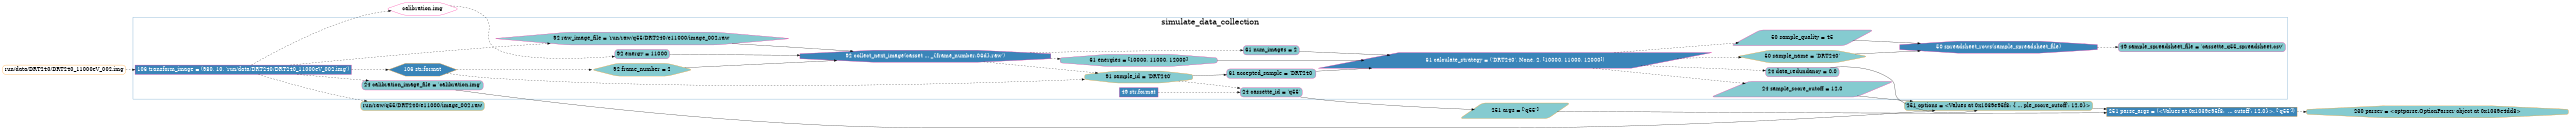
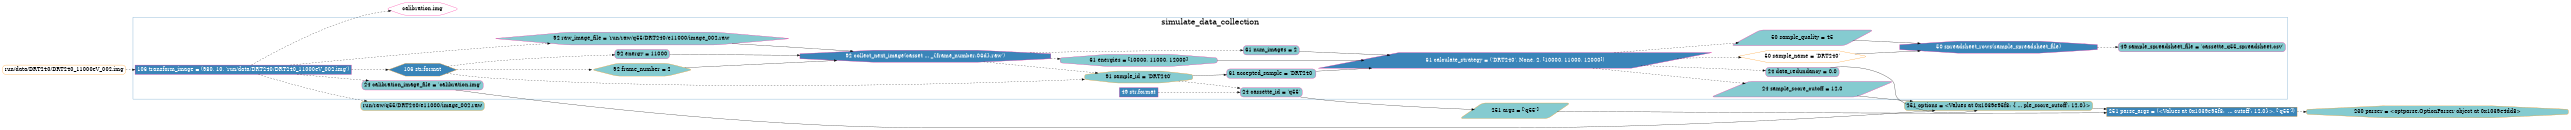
  digraph {
    rankdir=LR
    node [color=deeppink fillcolor="#85CBD0" fontcolor=black fontsize=20 shape=box style="rounded,filled"]
    edge [style=dashed]
    n1 [label="24 cassette_id = 'q55'"]
    n2 [label="24 sample_score_cutoff = 12.0" shape=parallelogram]
    n3 [label="24 data_redundancy = 0.0"]
    n4 [label="24 calibration_image_file = 'calibration.img'"]
    n5 [fillcolor="#3A85B9" fontcolor=white label="49 str.format" style=filled]
    n6 [label="49 sample_spreadsheet_file = 'cassette_q55_spreadsheet.csv'"]
    n7 [fillcolor="#3A85B9" fontcolor=white label="50 spreadsheet_rows(sample_spreadsheet_file)" shape=octagon style=filled]
-   n8 [color=darkorange label="50 sample_name = 'DRT240'" shape=hexagon]
+   n8 [color=darkorange fillcolor=white label="50 sample_name = 'DRT240'" shape=hexagon]
    n9 [label="50 sample_quality = 45" shape=parallelogram]
    n10 [fillcolor="#3A85B9" fontcolor=white label="61 calculate_strategy = ('DRT240', None, 2, [10000, 11000, 12000])" shape=parallelogram style=filled]
    n11 [label="61 num_images = 2"]
    n12 [label="61 accepted_sample = 'DRT240'"]
    n13 [label="61 energies = [10000, 11000, 12000]" shape=octagon]
    n14 [color=darkorange label="91 sample_id = 'DRT240'" shape=octagon]
    n15 [fillcolor="#3A85B9" fontcolor=white label="92 collect_next_image(casset ... _{frame_number:03d}.raw')" shape=octagon style=filled]
    n16 [label="92 energy = 11000"]
    n17 [color=darkorange label="92 frame_number = 2" shape=hexagon]
    n18 [label="92 raw_image_file = 'run/raw/q55/DRT240/e11000/image_002.raw'" shape=hexagon]
    n19 [color=darkorange fillcolor="#3A85B9" fontcolor=white label="106 str.format" shape=hexagon style=filled]
    n20 [fillcolor="#3A85B9" fontcolor=white label="106 transform_image = (980, 10, 'run/data/DRT240/DRT240_11000eV_002.img')" style=filled]
    n21 [color=darkorange label="251 args = ['q55']" shape=parallelogram]
    n22 [color=darkorange label="251 options = <Values at 0x1039e95f8: { ... ple_score_cutoff': 12.0}>"]
    n23 [fillcolor=white label="calibration.img" shape=hexagon]
    n24 [color=darkorange label="run/raw/q55/DRT240/e11000/image_002.raw"]
    n25 [color=darkorange label="230 parser = <optparse.OptionParser object at 0x1039e4dd8>" shape=octagon]
    n26 [color=darkorange fillcolor="#3A85B9" fontcolor=white label="251 parse_args = (<Values at 0x1039e95f8:  ... cutoff': 12.0}>, ['q55'])" style=filled]
    n27 [color=darkorange fillcolor=white label="run/data/DRT240/DRT240_11000eV_002.img"]
    subgraph cluster_1 {
      color="#3A85B9"
      fontsize=30
      label="module.__build_class__"
    }
    subgraph cluster_2 {
      color="#3A85B9"
      fontsize=30
      label="module.__build_class__"
    }
    subgraph cluster_3 {
      color="#3A85B9"
      fontsize=30
      label=simulate_data_collection
      n1
      n2
      n3
      n4
      n5
      n6
      n7
      n8
      n9
      n10
      n11
      n12
      n13
      n14
      n15
      n16
      n17
      n18
      n19
      n20
    }
    n1 -> n21 [style=""]
    n2 -> n22 [style=""]
    n3 -> n22 [style=""]
    n4 -> n22 [style=""]
    n5 -> n1
    n7 -> n6
    n8 -> n7 [style=""]
    n9 -> n7 [style=""]
    n10 -> n2
    n10 -> n3
    n10 -> n8
    n10 -> n9
    n11 -> n10 [style=""]
    n12 -> n10 [style=""]
    n13 -> n10 [style=""]
    n14 -> n1
    n14 -> n12 [style=""]
    n15 -> n11
    n15 -> n13
    n15 -> n14
    n16 -> n15 [style=""]
    n17 -> n15 [style=""]
    n18 -> n15 [style=""]
    n19 -> n14
-   n23 -> n16
+   n19 -> n16
    n19 -> n17
    n20 -> n4
    n20 -> n18
    n20 -> n19
    n20 -> n23
    n20 -> n24
    n21 -> n26 [style=""]
    n22 -> n26 [style=""]
    n26 -> n25
    n27 -> n20
  }
